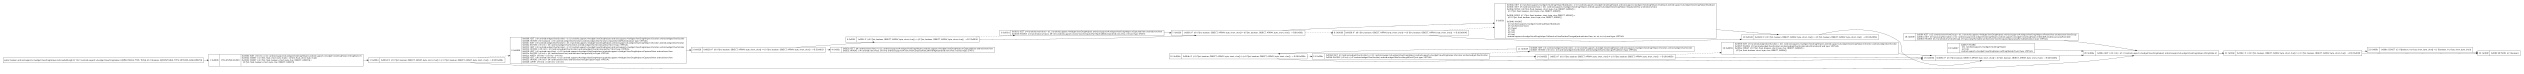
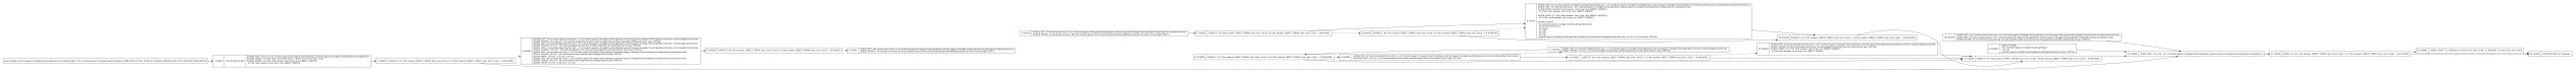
  digraph {
    fontname=Nunito
    rankdir=LR
    node [fontname=Nunito shape=record]
    edge [fontname=Nunito]
    n1 [label="{0\:\ 0x0000|MTH_ENTER_BLOCK\l|0x0000: IGET  (r0 I:int) = (r11 I:android.support.v4.widget.ViewDragHelper) android.support.v4.widget.ViewDragHelper.mDragState int \l0x0002: CONST  (r1 I:?[int, float, short, byte, char]) = (2 ?[int, float, short, byte, char]) \l0x0003: CONST  (r2 I:?[int, float, boolean, short, byte, char, OBJECT, ARRAY]) = \l  (0 ?[int, float, boolean, short, byte, char, OBJECT, ARRAY])\l \l}"]
    n2 [label="{1\:\ 0x0004|0x0004: IF  (r0 I:?[int, boolean, OBJECT, ARRAY, byte, short, char]) != (r1 I:?[int, boolean, OBJECT, ARRAY, byte, short, char])  \-\> B:20:0x006a \l}"]
    n3 [label="{2\:\ 0x0006|0x0006: IGET  (r0 I:android.widget.OverScroller) = (r11 I:android.support.v4.widget.ViewDragHelper) android.support.v4.widget.ViewDragHelper.mScroller android.widget.OverScroller \l0x0008: INVOKE  (r0 I:boolean) = (r0 I:android.widget.OverScroller) android.widget.OverScroller.computeScrollOffset():boolean type: VIRTUAL \l0x000c: IGET  (r3 I:android.widget.OverScroller) = (r11 I:android.support.v4.widget.ViewDragHelper) android.support.v4.widget.ViewDragHelper.mScroller android.widget.OverScroller \l0x000e: INVOKE  (r3 I:int) = (r3 I:android.widget.OverScroller) android.widget.OverScroller.getCurrX():int type: VIRTUAL \l0x0012: IGET  (r4 I:android.widget.OverScroller) = (r11 I:android.support.v4.widget.ViewDragHelper) android.support.v4.widget.ViewDragHelper.mScroller android.widget.OverScroller \l0x0014: INVOKE  (r10 I:int) = (r4 I:android.widget.OverScroller) android.widget.OverScroller.getCurrY():int type: VIRTUAL \l0x0018: IGET  (r4 I:android.view.View) = (r11 I:android.support.v4.widget.ViewDragHelper) android.support.v4.widget.ViewDragHelper.mCapturedView android.view.View \l0x001a: INVOKE  (r4 I:int) = (r4 I:android.view.View) android.view.View.getLeft():int type: VIRTUAL \l0x001e: ARITH  (r8 I:int) = (r3 I:int) \- (r4 I:int) \l0x0020: IGET  (r4 I:android.view.View) = (r11 I:android.support.v4.widget.ViewDragHelper) android.support.v4.widget.ViewDragHelper.mCapturedView android.view.View \l0x0022: INVOKE  (r4 I:int) = (r4 I:android.view.View) android.view.View.getTop():int type: VIRTUAL \l0x0026: ARITH  (r9 I:int) = (r10 I:int) \- (r4 I:int) \l}"]
    n4 [label="{20\:\ 0x006a|0x006a: IGET  (r12 I:int) = (r11 I:android.support.v4.widget.ViewDragHelper) android.support.v4.widget.ViewDragHelper.mDragState int \l}"]
    n5 [label="{3\:\ 0x0028|0x0028: IF  (r8 I:?[int, boolean, OBJECT, ARRAY, byte, short, char]) == (0 ?[int, boolean, OBJECT, ARRAY, byte, short, char])  \-\> B:5:0x002f \l}"]
    n6 [label="{21\:\ 0x006c|0x006c: IF  (r12 I:?[int, boolean, OBJECT, ARRAY, byte, short, char]) != (r1 I:?[int, boolean, OBJECT, ARRAY, byte, short, char])  \-\> B:23:0x006f \l}"]
    n7 [label="{4\:\ 0x002a|0x002a: IGET  (r4 I:android.view.View) = (r11 I:android.support.v4.widget.ViewDragHelper) android.support.v4.widget.ViewDragHelper.mCapturedView android.view.View \l0x002c: INVOKE  (r4 I:android.view.View), (r8 I:int) android.support.v4.view.ViewCompat.offsetLeftAndRight(android.view.View, int):void type: STATIC \l}"]
-   n8 [label="{5\:\ 0x002f|0x002f: IF  (r9 I:?[int, boolean, OBJECT, ARRAY, byte, short, char]) == (0 ?[int, boolean, OBJECT, ARRAY, byte, short, char])  \-\> B:7:0x0036 \l}"]
    n9 [label="{6\:\ 0x0031|0x0031: IGET  (r4 I:android.view.View) = (r11 I:android.support.v4.widget.ViewDragHelper) android.support.v4.widget.ViewDragHelper.mCapturedView android.view.View \l0x0033: INVOKE  (r4 I:android.view.View), (r9 I:int) android.support.v4.view.ViewCompat.offsetTopAndBottom(android.view.View, int):void type: STATIC \l}"]
    n10 [label="{7\:\ 0x0036|0x0036: IF  (r8 I:?[int, boolean, OBJECT, ARRAY, byte, short, char]) != (0 ?[int, boolean, OBJECT, ARRAY, byte, short, char])  \-\> B:9:0x003a \l}"]
    n11 [label="{8\:\ 0x0038|0x0038: IF  (r9 I:?[int, boolean, OBJECT, ARRAY, byte, short, char]) == (0 ?[int, boolean, OBJECT, ARRAY, byte, short, char])  \-\> B:10:0x0043 \l}"]
    n12 [label="{9\:\ 0x003a|0x003a: IGET  (r4 I:android.support.v4.widget.ViewDragHelper$Callback) = (r11 I:android.support.v4.widget.ViewDragHelper) android.support.v4.widget.ViewDragHelper.mCallback android.support.v4.widget.ViewDragHelper$Callback \l0x003c: IGET  (r5 I:android.view.View) = (r11 I:android.support.v4.widget.ViewDragHelper) android.support.v4.widget.ViewDragHelper.mCapturedView android.view.View \l0x003e: MOVE  (r6 I:?[int, float, boolean, short, byte, char, OBJECT, ARRAY]) = \l  (r3 I:?[int, float, boolean, short, byte, char, OBJECT, ARRAY])\l \l0x003f: MOVE  (r7 I:?[int, float, boolean, short, byte, char, OBJECT, ARRAY]) = \l  (r10 I:?[int, float, boolean, short, byte, char, OBJECT, ARRAY])\l \l0x0040: INVOKE  \l  (r4 I:android.support.v4.widget.ViewDragHelper$Callback)\l  (r5 I:android.view.View)\l  (r6 I:type)\l  (r7 I:int)\l  (r8 I:int)\l  (r9 I:int)\l android.support.v4.widget.ViewDragHelper.Callback.onViewPositionChanged(android.view.View, int, int, int, int):void type: VIRTUAL \l}"]
    n13 [label="{10\:\ 0x0043|0x0043: IF  (r0 I:?[int, boolean, OBJECT, ARRAY, byte, short, char]) == (0 ?[int, boolean, OBJECT, ARRAY, byte, short, char])  \-\> B:16:0x005b \l}"]
    n14 [label="{16\:\ 0x005b|0x005b: IF  (r0 I:?[int, boolean, OBJECT, ARRAY, byte, short, char]) != (0 ?[int, boolean, OBJECT, ARRAY, byte, short, char])  \-\> B:20:0x006a \l}"]
    n15 [label="{11\:\ 0x0045|0x0045: IGET  (r4 I:android.widget.OverScroller) = (r11 I:android.support.v4.widget.ViewDragHelper) android.support.v4.widget.ViewDragHelper.mScroller android.widget.OverScroller \l0x0047: INVOKE  (r4 I:int) = (r4 I:android.widget.OverScroller) android.widget.OverScroller.getFinalX():int type: VIRTUAL \l}"]
    n16 [label="{12\:\ 0x004b|0x004b: IF  (r3 I:?[int, boolean, OBJECT, ARRAY, byte, short, char]) != (r4 I:?[int, boolean, OBJECT, ARRAY, byte, short, char])  \-\> B:16:0x005b \l}"]
    n17 [label="{13\:\ 0x004d|0x004d: IGET  (r3 I:android.widget.OverScroller) = (r11 I:android.support.v4.widget.ViewDragHelper) android.support.v4.widget.ViewDragHelper.mScroller android.widget.OverScroller \l0x004f: INVOKE  (r3 I:int) = (r3 I:android.widget.OverScroller) android.widget.OverScroller.getFinalY():int type: VIRTUAL \l}"]
    n18 [label="{14\:\ 0x0053|0x0053: IF  (r10 I:?[int, boolean, OBJECT, ARRAY, byte, short, char]) != (r3 I:?[int, boolean, OBJECT, ARRAY, byte, short, char])  \-\> B:16:0x005b \l}"]
    n19 [label="{15\:\ 0x0055|0x0055: IGET  (r0 I:android.widget.OverScroller) = (r11 I:android.support.v4.widget.ViewDragHelper) android.support.v4.widget.ViewDragHelper.mScroller android.widget.OverScroller \l0x0057: INVOKE  (r0 I:android.widget.OverScroller) android.widget.OverScroller.abortAnimation():void type: VIRTUAL \l0x005a: CONST  (r0 I:?[int, float, boolean, short, byte, char, OBJECT, ARRAY]) = \l  (0 ?[int, float, boolean, short, byte, char, OBJECT, ARRAY])\l \l}"]
    n20 [label="{18\:\ 0x005f|0x005f: IGET  (r12 I:android.view.ViewGroup) = (r11 I:android.support.v4.widget.ViewDragHelper) android.support.v4.widget.ViewDragHelper.mParentView android.view.ViewGroup \l0x0061: IGET  (r0 I:java.lang.Runnable) = (r11 I:android.support.v4.widget.ViewDragHelper) android.support.v4.widget.ViewDragHelper.mSetIdleRunnable java.lang.Runnable \l0x0063: INVOKE  (r12 I:android.view.ViewGroup), (r0 I:java.lang.Runnable) android.view.ViewGroup.post(java.lang.Runnable):boolean type: VIRTUAL \l}"]
    n21 [label="{19\:\ 0x0067|0x0067: INVOKE  \l  (r11 I:android.support.v4.widget.ViewDragHelper)\l  (r2 I:int)\l android.support.v4.widget.ViewDragHelper.setDragState(int):void type: VIRTUAL \l}"]
    n22 [label="{22\:\ 0x006e|0x006e: CONST  (r2 I:?[boolean, int, float, short, byte, char]) = (1 ?[boolean, int, float, short, byte, char]) \l}"]
    n23 [label="{23\:\ 0x006f|0x006f: RETURN  (r2 I:boolean) \l}"]
    n24 [label="{public boolean android.support.v4.widget.ViewDragHelper.continueSettling((r11 'this' I:android.support.v4.widget.ViewDragHelper A[IMMUTABLE_TYPE, THIS]), (r12 I:boolean A[IMMUTABLE_TYPE, METHOD_ARGUMENT])) }"]
    n1 -> n2
    n2 -> n3 [style=dashed]
    n2 -> n4
    n3 -> n5
    n4 -> n6
    n5 -> n7 [style=dashed]
-   n5 -> n8
    n6 -> n22 [style=dashed]
    n6 -> n23
-   n8 -> n9 [style=dashed]
-   n8 -> n10
    n9 -> n10
    n10 -> n11 [style=dashed]
    n10 -> n12
    n11 -> n12 [style=dashed]
    n11 -> n13
    n12 -> n13
    n13 -> n14
    n14 -> n4
    n15 -> n16
    n16 -> n14
    n16 -> n17 [style=dashed]
    n17 -> n15 [style=dashed]
    n17 -> n18
    n18 -> n14
    n18 -> n19 [style=dashed]
    n19 -> n14
    n20 -> n4
    n21 -> n4
    n22 -> n23
    n24 -> n1
  }
